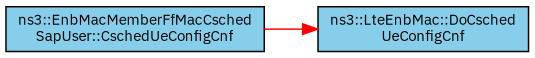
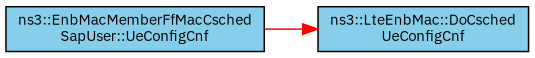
  digraph {
    rankdir=RL
    fontname="IBM Plex Sans"
    node [color=black fillcolor=skyblue fontname="IBM Plex Sans" fontsize=10 shape=record style=filled]
    n1 [fontcolor=black height=0.2 label="ns3::LteEnbMac::DoCsched\lUeConfigCnf" width=0.4]
-   n2 [height=0.2 label="ns3::EnbMacMemberFfMacCsched\lSapUser::CschedUeConfigCnf" width=0.4]
+   n2 [height=0.2 label="ns3::EnbMacMemberFfMacCsched\lSapUser::UeConfigCnf" width=0.4]
    n1 -> n2 [color=red dir=back fontname="IBM Plex Sans" fontsize=10 labelfontname=Helvetica labelfontsize=10 style=solid]
  }
